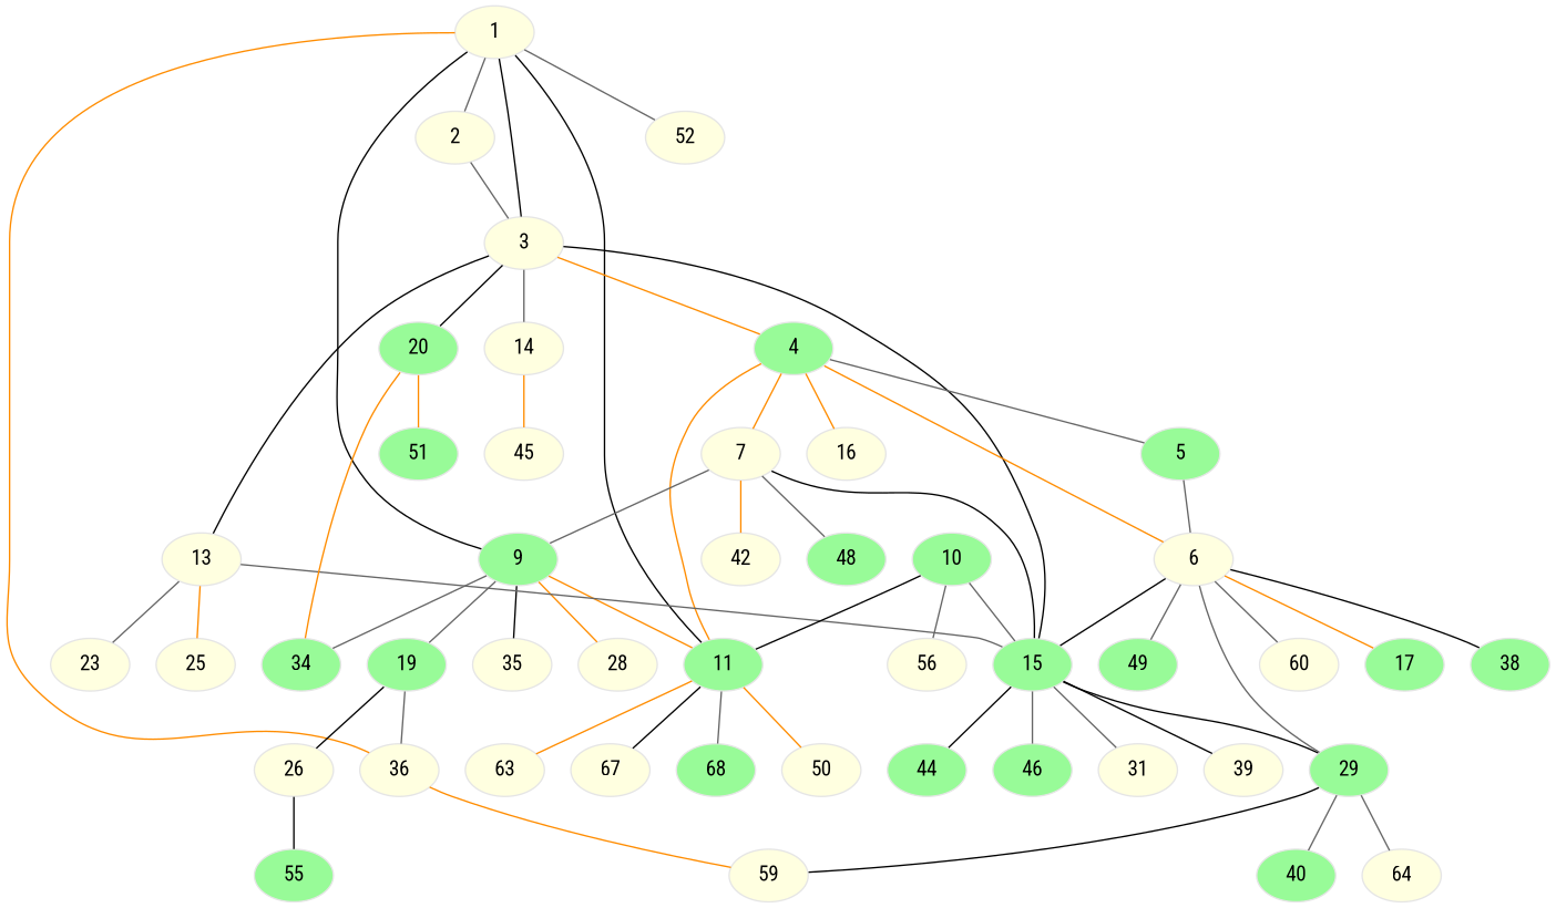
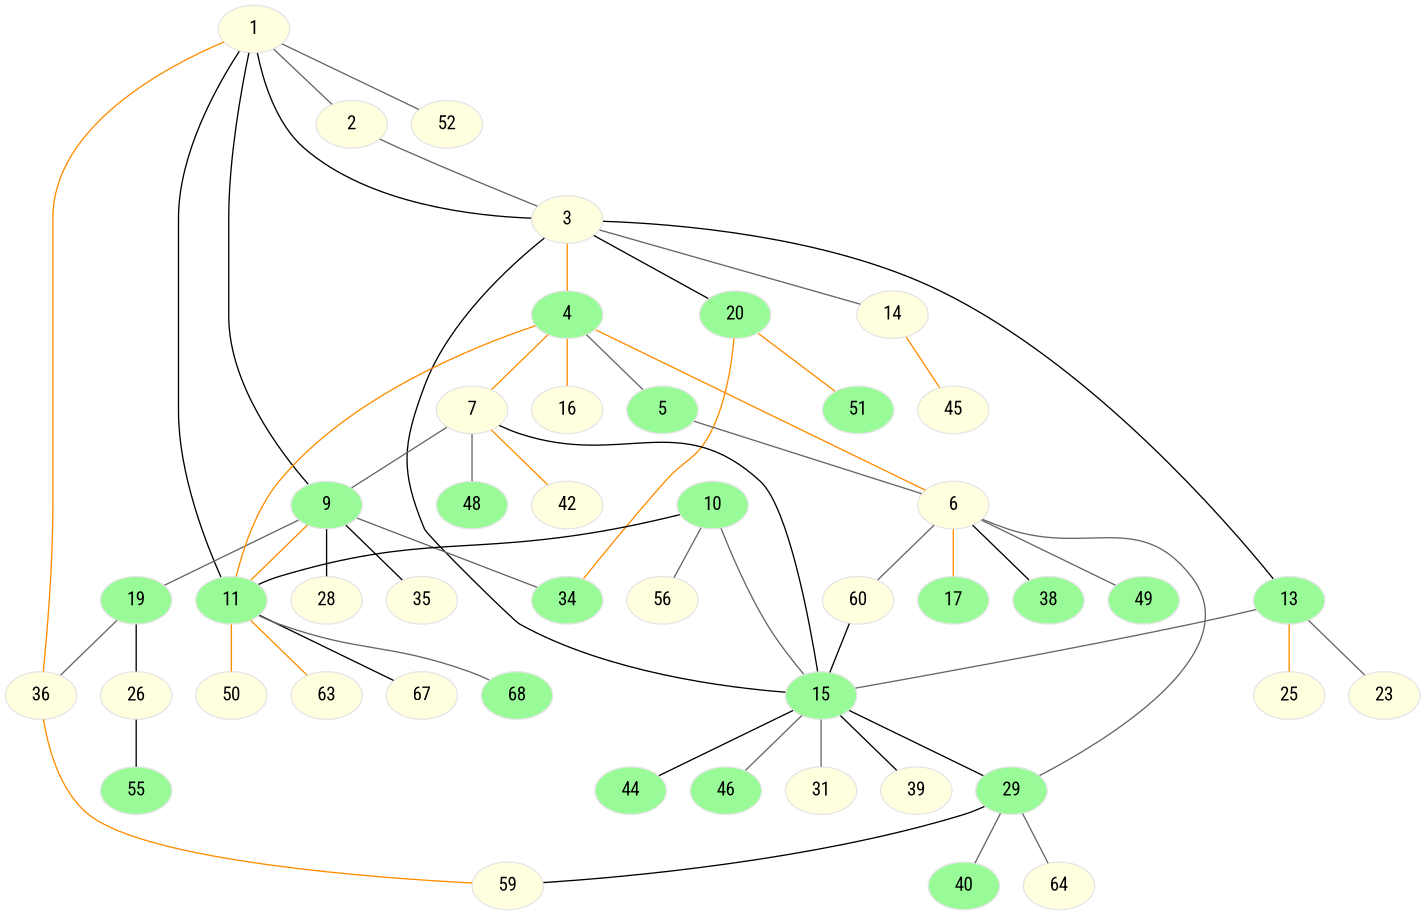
  graph {
    fontname="Roboto Condensed"
    node [color=gray90 fillcolor=lightyellow fontname="Roboto Condensed" style=filled]
    edge [color=gray40 fontname="Roboto Condensed"]
    1 [super="+41"]
    2
    3 [super="+33"]
    9 [fillcolor=palegreen super="+30"]
    11 [fillcolor=palegreen super="+12"]
    36 [super="+66"]
    52
    4 [fillcolor=palegreen super="+47"]
-   13 [super="+14"]
+   13 [fillcolor=palegreen super="+14"]
    15 [fillcolor=palegreen super="+37"]
    n11 [label=14 super="+21"]
    20 [fillcolor=palegreen super="+27"]
    19 [fillcolor=palegreen super="+32"]
    28
    34 [fillcolor=palegreen]
    35
    50
    63
    67
    68 [fillcolor=palegreen]
    59 [super="+65"]
    5 [fillcolor=palegreen]
    6 [super="+24"]
    7 [super="+8"]
    16
    23 [super="+29"]
    25
    n28 [fillcolor=palegreen label=29 super="+61"]
    31
    39
    44 [fillcolor=palegreen]
    46 [fillcolor=palegreen]
    45
    51 [fillcolor=palegreen super="+58"]
    17 [fillcolor=palegreen]
    38 [fillcolor=palegreen]
    49 [fillcolor=palegreen]
    60 [super="+62"]
    42 [super="+54"]
    48 [fillcolor=palegreen]
    40 [fillcolor=palegreen]
    64
    26
    10 [fillcolor=palegreen super="+43"]
    56
    55 [fillcolor=palegreen super="+57"]
    1 -- 2
    1 -- 3 [color=black]
    1 -- 9 [color=black]
    1 -- 11 [color=black]
    1 -- 36 [color=darkorange]
    1 -- 52
    2 -- 3
    3 -- 4 [color=darkorange]
    3 -- 13 [color=black]
    3 -- 15 [color=black]
    3 -- n11
    3 -- 20 [color=black]
    9 -- 11 [color=darkorange]
    9 -- 19
-   9 -- 28 [color=darkorange]
+   9 -- 28 [color=black]
    9 -- 34
    9 -- 35 [color=black]
    11 -- 50 [color=darkorange]
    11 -- 63 [color=darkorange]
    11 -- 67 [color=black]
    11 -- 68
    36 -- 59 [color=darkorange]
    4 -- 11 [color=darkorange]
    4 -- 5
    4 -- 6 [color=darkorange]
    4 -- 7 [color=darkorange]
    4 -- 16 [color=darkorange]
    13 -- 15 [weight=2]
    13 -- 23
    13 -- 25 [color=darkorange]
    15 -- n28 [color=black]
    15 -- 31
    15 -- 39 [color=black]
    15 -- 44 [color=black]
    15 -- 46
    n11 -- 45 [color=darkorange]
    20 -- 34 [color=darkorange]
    20 -- 51 [color=darkorange]
    19 -- 36
    19 -- 26 [color=black]
    5 -- 6
-   6 -- 15 [color=black]
+   60 -- 15 [color=black]
    6 -- n28
    6 -- 17 [color=darkorange]
    6 -- 38 [color=black]
    6 -- 49
    6 -- 60
    7 -- 9 [weight=2]
    7 -- 15 [color=black]
    7 -- 42 [color=darkorange]
    7 -- 48
    n28 -- 59 [color=black]
    n28 -- 40
    n28 -- 64
    26 -- 55 [color=black]
    10 -- 11 [color=black weight=2]
    10 -- 15
    10 -- 56
  }
